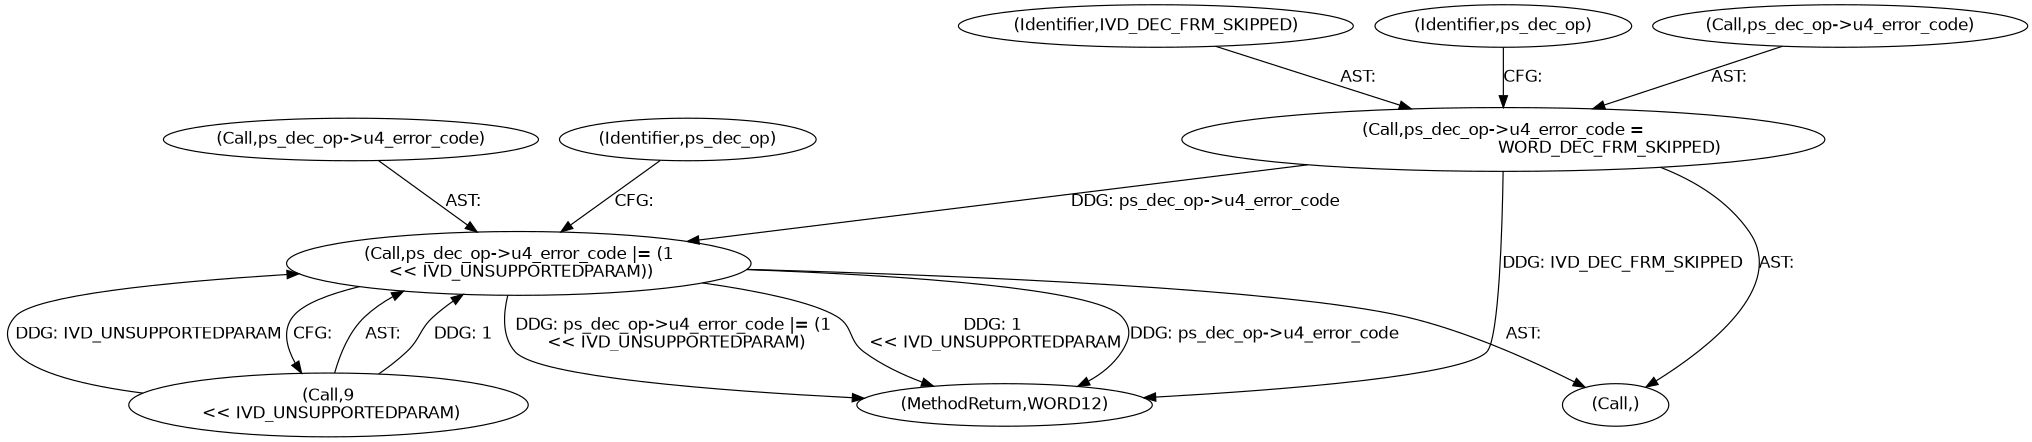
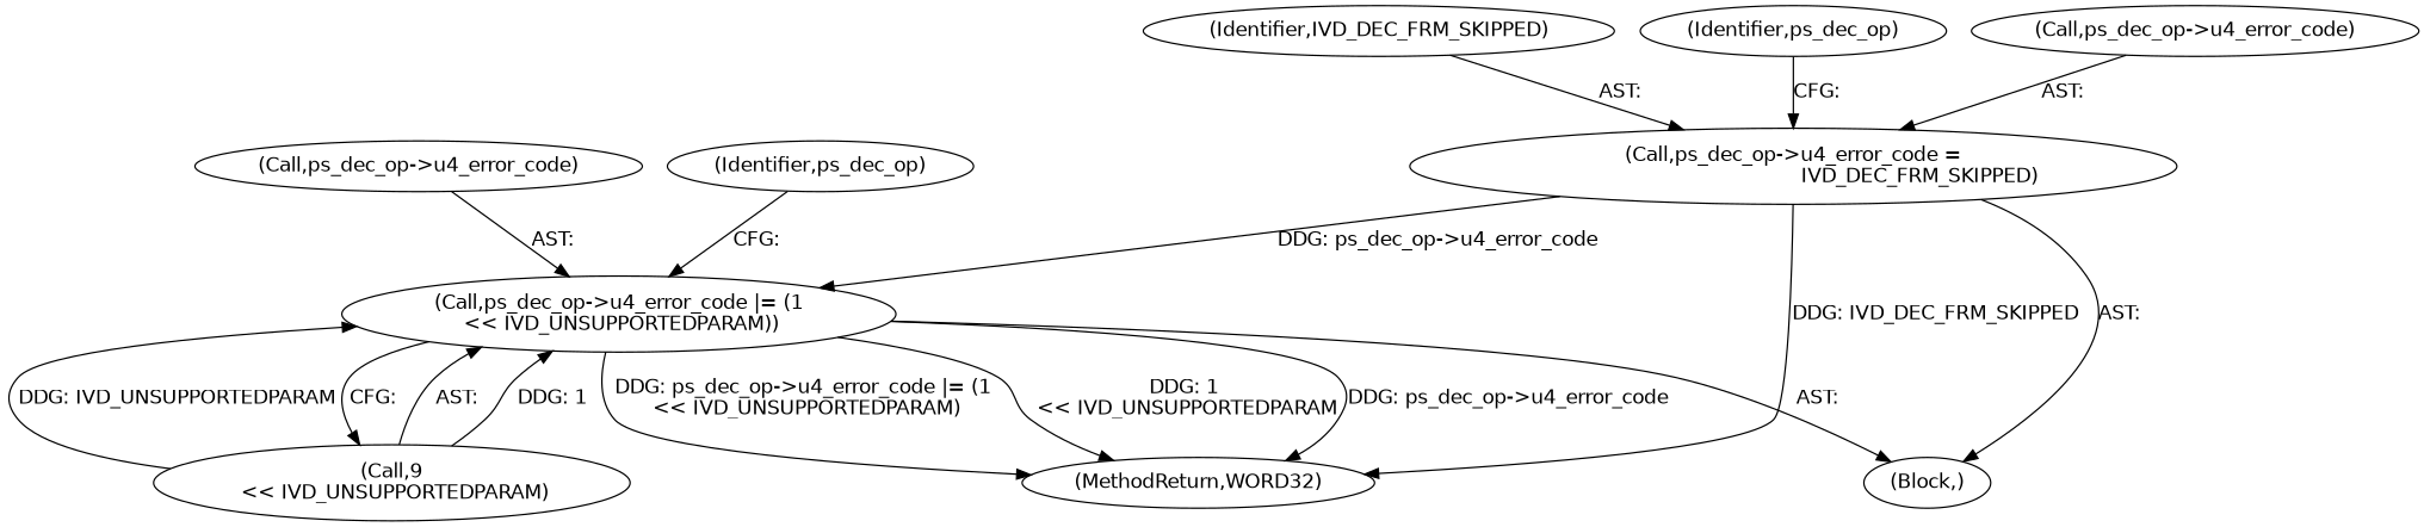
  digraph {
    fontname="DejaVu Sans"
    node [fontname="DejaVu Sans"]
    edge [fontname="DejaVu Sans"]
-   n1 [label="(Call,ps_dec_op->u4_error_code =\n                                        WORD_DEC_FRM_SKIPPED)"]
+   n1 [label="(Call,ps_dec_op->u4_error_code =\n                                        IVD_DEC_FRM_SKIPPED)"]
    n2 [label="(Call,ps_dec_op->u4_error_code |= (1\n << IVD_UNSUPPORTEDPARAM))"]
-   n3 [label="(MethodReturn,WORD12)"]
-   n4 [label="(Call,)"]
+   n3 [label="(MethodReturn,WORD32)"]
+   n4 [label="(Block,)"]
    n5 [label="(Call,9\n << IVD_UNSUPPORTEDPARAM)"]
    n6 [label="(Identifier,IVD_DEC_FRM_SKIPPED)"]
    n7 [label="(Call,ps_dec_op->u4_error_code)"]
    n8 [label="(Identifier,ps_dec_op)"]
    n9 [label="(Identifier,ps_dec_op)"]
    n10 [label="(Call,ps_dec_op->u4_error_code)"]
    n1 -> n2 [label="DDG: ps_dec_op->u4_error_code"]
    n1 -> n3 [label="DDG: IVD_DEC_FRM_SKIPPED"]
    n1 -> n4 [label="AST: "]
    n2 -> n3 [label="DDG: 1\n << IVD_UNSUPPORTEDPARAM"]
    n2 -> n3 [label="DDG: ps_dec_op->u4_error_code"]
    n2 -> n3 [label="DDG: ps_dec_op->u4_error_code |= (1\n << IVD_UNSUPPORTEDPARAM)"]
    n2 -> n4 [label="AST: "]
    n2 -> n5 [label="CFG: "]
    n5 -> n2 [label="AST: "]
    n5 -> n2 [label="DDG: 1"]
    n5 -> n2 [label="DDG: IVD_UNSUPPORTEDPARAM"]
    n6 -> n1 [label="AST: "]
    n7 -> n2 [label="AST: "]
    n8 -> n1 [label="CFG: "]
    n9 -> n2 [label="CFG: "]
    n10 -> n1 [label="AST: "]
  }
